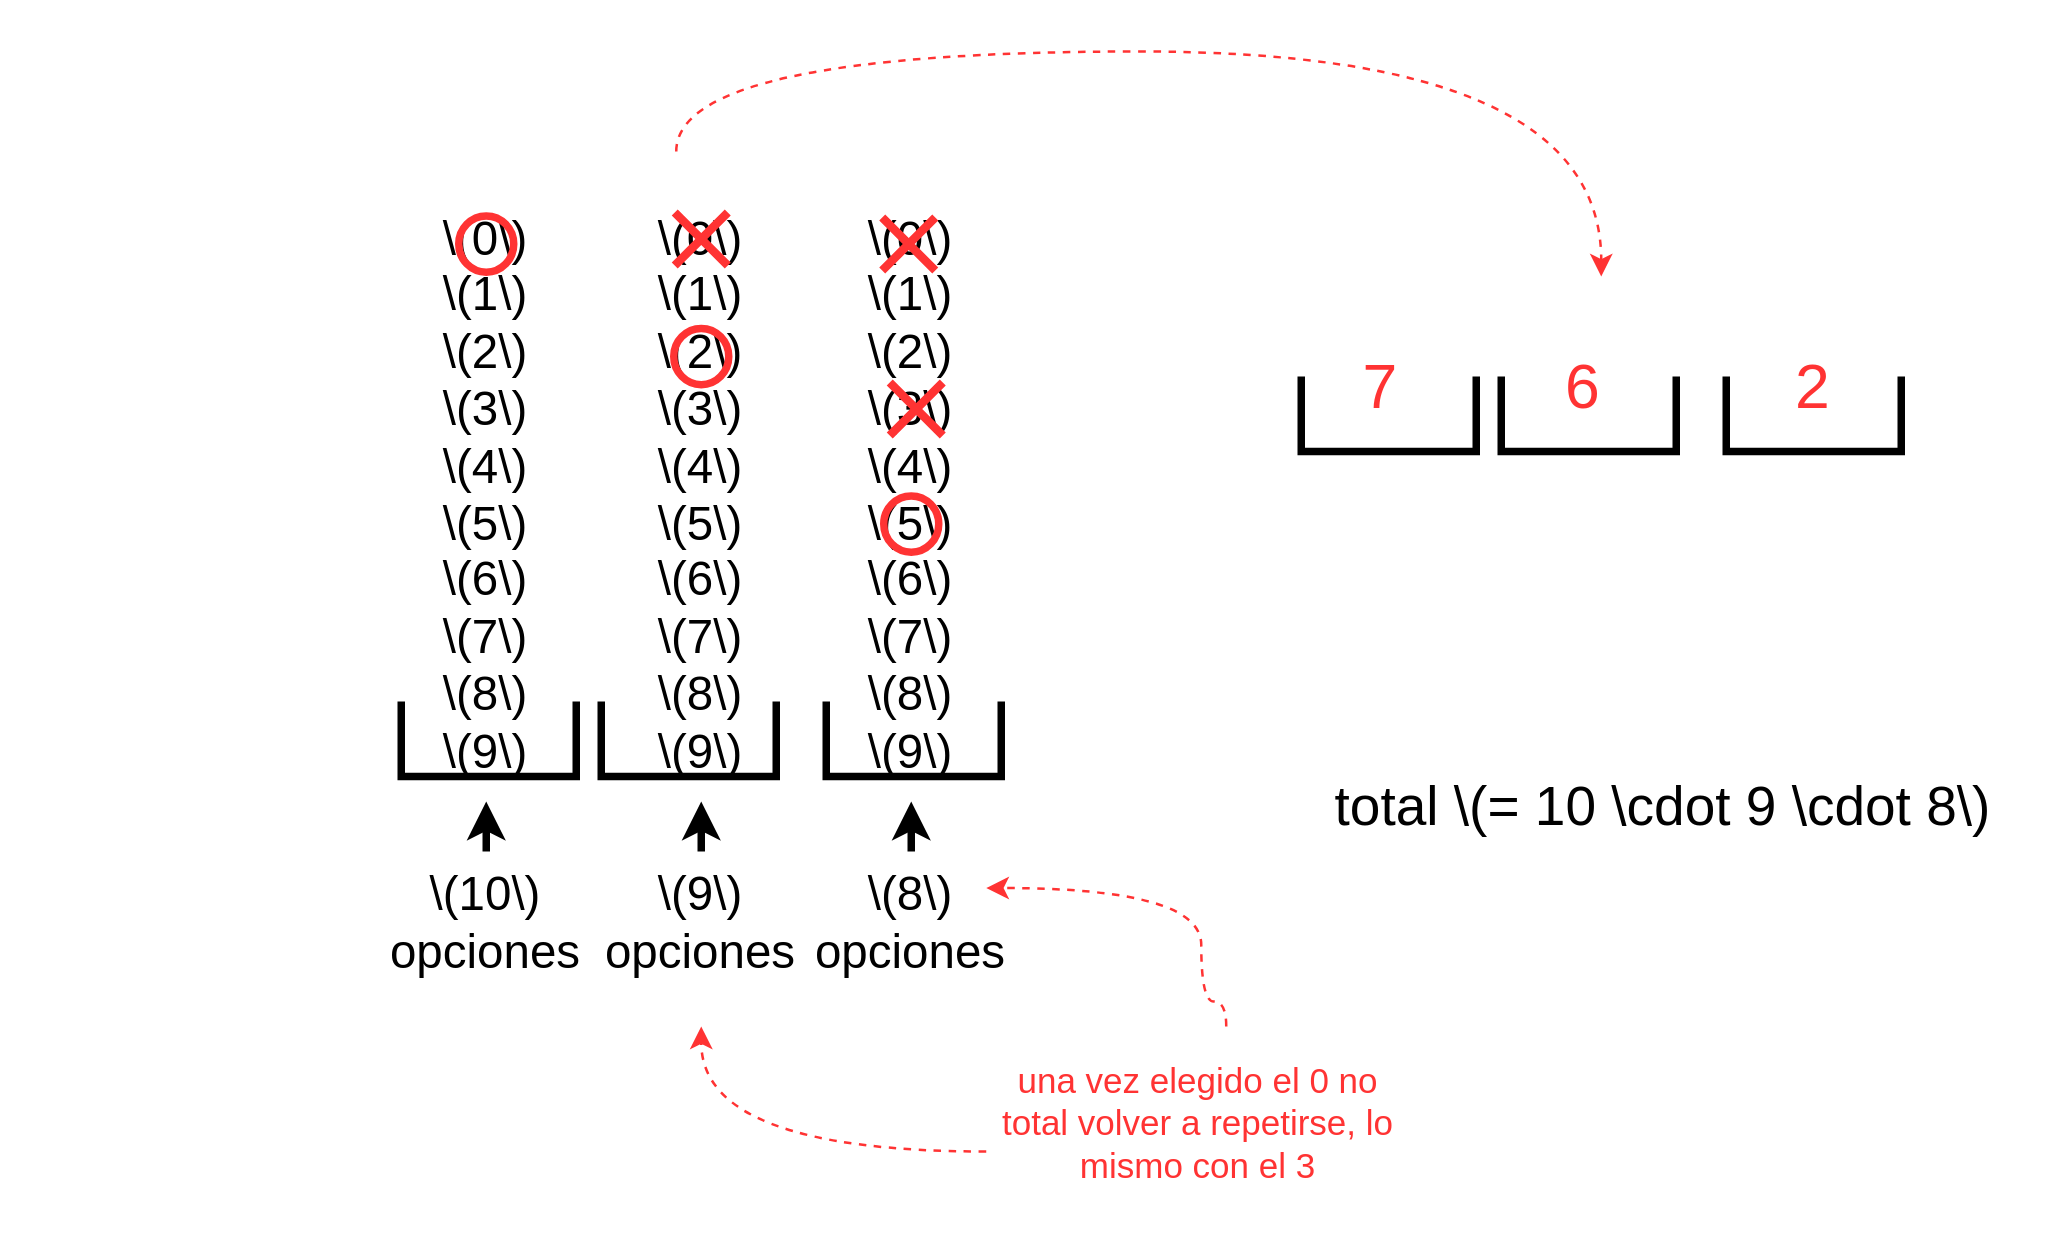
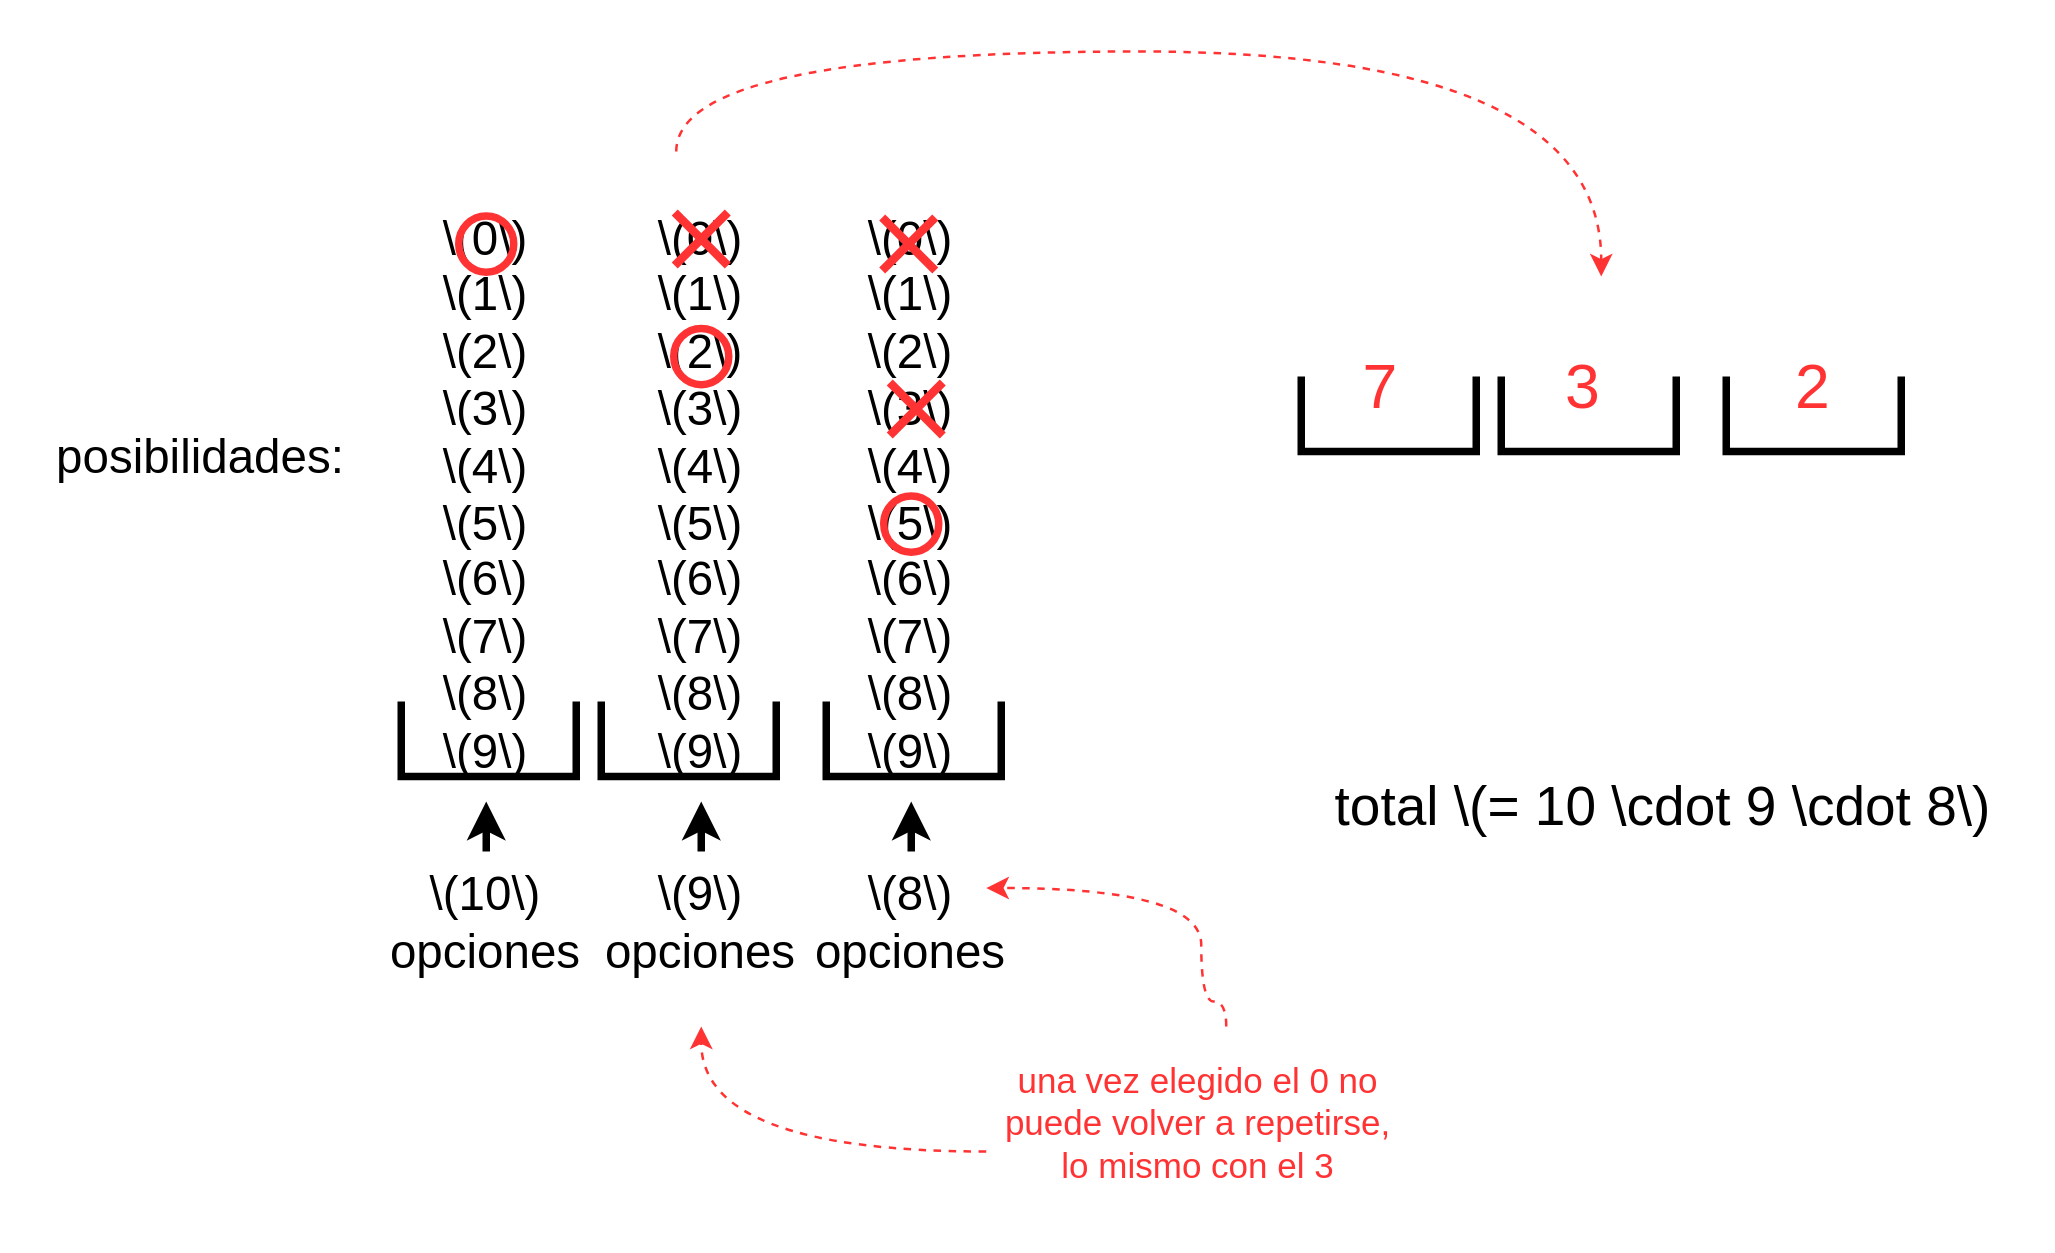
  <mxCell id="0" />
  <mxCell id="1" parent="0" />
  <mxCell id="2" value="" style="endArrow=none;html=1;rounded=0;edgeStyle=orthogonalEdgeStyle;strokeWidth=3;" edge="1" parent="1"><mxGeometry width="50" height="50" relative="1" as="geometry"><mxPoint x="230" y="280" as="sourcePoint" /><mxPoint x="160" y="280" as="targetPoint" /><Array as="points"><mxPoint x="230" y="310" /><mxPoint x="160" y="310" /><mxPoint x="160" y="280" /></Array></mxGeometry></mxCell>
  <mxCell id="3" value="&lt;font style=&quot;font-size: 19px&quot;&gt;\(0\)&lt;br&gt;\(1\)&lt;br&gt;\(2\)&lt;br&gt;\(3\)&lt;br&gt;\(4\)&lt;br&gt;\(5\)&lt;br&gt;\(6\)&lt;br&gt;\(7\)&lt;br&gt;\(8\)&lt;br&gt;\(9\)&lt;/font&gt;" style="text;html=1;strokeColor=none;fillColor=none;align=center;verticalAlign=middle;whiteSpace=wrap;rounded=0;" vertex="1" parent="1"><mxGeometry x="164" y="128" width="60" height="140" as="geometry" /></mxCell>
  <mxCell id="4" value="" style="endArrow=none;html=1;rounded=0;edgeStyle=orthogonalEdgeStyle;strokeWidth=3;" edge="1" parent="1"><mxGeometry width="50" height="50" relative="1" as="geometry"><mxPoint x="310" y="280" as="sourcePoint" /><mxPoint x="240" y="280" as="targetPoint" /><Array as="points"><mxPoint x="310" y="310" /><mxPoint x="240" y="310" /><mxPoint x="240" y="280" /></Array></mxGeometry></mxCell>
  <mxCell id="5" value="&lt;font style=&quot;font-size: 19px&quot;&gt;\(0\)&lt;br&gt;\(1\)&lt;br&gt;\(2\)&lt;br&gt;\(3\)&lt;br&gt;\(4\)&lt;br&gt;\(5\)&lt;br&gt;\(6\)&lt;br&gt;\(7\)&lt;br&gt;\(8\)&lt;br&gt;\(9\)&lt;/font&gt;" style="text;html=1;strokeColor=none;fillColor=none;align=center;verticalAlign=middle;whiteSpace=wrap;rounded=0;" vertex="1" parent="1"><mxGeometry x="250" y="128" width="60" height="140" as="geometry" /></mxCell>
  <mxCell id="6" style="edgeStyle=orthogonalEdgeStyle;rounded=0;orthogonalLoop=1;jettySize=auto;html=1;strokeWidth=3;" edge="1" parent="1" source="7"><mxGeometry relative="1" as="geometry"><mxPoint x="280" y="320" as="targetPoint" /></mxGeometry></mxCell>
  <mxCell id="7" value="&lt;font style=&quot;font-size: 19px&quot;&gt;\(9\) opciones&lt;/font&gt;" style="text;html=1;strokeColor=none;fillColor=none;align=center;verticalAlign=middle;whiteSpace=wrap;rounded=0;" vertex="1" parent="1"><mxGeometry x="250" y="340" width="60" height="58.5" as="geometry" /></mxCell>
  <mxCell id="8" style="edgeStyle=orthogonalEdgeStyle;rounded=0;orthogonalLoop=1;jettySize=auto;html=1;strokeWidth=3;" edge="1" parent="1" source="9"><mxGeometry relative="1" as="geometry"><mxPoint x="194" y="320" as="targetPoint" /></mxGeometry></mxCell>
  <mxCell id="9" value="&lt;font style=&quot;font-size: 19px&quot;&gt;\(10\) opciones&lt;/font&gt;" style="text;html=1;strokeColor=none;fillColor=none;align=center;verticalAlign=middle;whiteSpace=wrap;rounded=0;" vertex="1" parent="1"><mxGeometry x="164" y="340" width="60" height="58.5" as="geometry" /></mxCell>
  <mxCell id="10" value="" style="endArrow=none;html=1;rounded=0;edgeStyle=orthogonalEdgeStyle;strokeWidth=3;" edge="1" parent="1"><mxGeometry width="50" height="50" relative="1" as="geometry"><mxPoint x="400" y="280" as="sourcePoint" /><mxPoint x="330" y="280" as="targetPoint" /><Array as="points"><mxPoint x="400" y="310" /><mxPoint x="330" y="310" /><mxPoint x="330" y="280" /></Array></mxGeometry></mxCell>
  <mxCell id="11" value="&lt;font style=&quot;font-size: 19px&quot;&gt;\(0\)&lt;br&gt;\(1\)&lt;br&gt;\(2\)&lt;br&gt;\(3\)&lt;br&gt;\(4\)&lt;br&gt;\(5\)&lt;br&gt;\(6\)&lt;br&gt;\(7\)&lt;br&gt;\(8\)&lt;br&gt;\(9\)&lt;/font&gt;" style="text;html=1;strokeColor=none;fillColor=none;align=center;verticalAlign=middle;whiteSpace=wrap;rounded=0;" vertex="1" parent="1"><mxGeometry x="334" y="128" width="60" height="140" as="geometry" /></mxCell>
  <mxCell id="12" style="edgeStyle=orthogonalEdgeStyle;rounded=0;orthogonalLoop=1;jettySize=auto;html=1;strokeWidth=3;" edge="1" parent="1" source="13"><mxGeometry relative="1" as="geometry"><mxPoint x="364" y="320" as="targetPoint" /></mxGeometry></mxCell>
  <mxCell id="13" value="&lt;font style=&quot;font-size: 19px&quot;&gt;\(8\) opciones&lt;/font&gt;" style="text;html=1;strokeColor=none;fillColor=none;align=center;verticalAlign=middle;whiteSpace=wrap;rounded=0;" vertex="1" parent="1"><mxGeometry x="334" y="340" width="60" height="58.5" as="geometry" /></mxCell>
  <mxCell id="14" value="" style="endArrow=none;html=1;rounded=0;edgeStyle=orthogonalEdgeStyle;strokeWidth=3;" edge="1" parent="1"><mxGeometry width="50" height="50" relative="1" as="geometry"><mxPoint x="590" y="150" as="sourcePoint" /><mxPoint x="520" y="150" as="targetPoint" /><Array as="points"><mxPoint x="590" y="180" /><mxPoint x="520" y="180" /><mxPoint x="520" y="150" /></Array></mxGeometry></mxCell>
  <mxCell id="15" value="" style="endArrow=none;html=1;rounded=0;edgeStyle=orthogonalEdgeStyle;strokeWidth=3;" edge="1" parent="1"><mxGeometry width="50" height="50" relative="1" as="geometry"><mxPoint x="670" y="150" as="sourcePoint" /><mxPoint x="600" y="150" as="targetPoint" /><Array as="points"><mxPoint x="670" y="180" /><mxPoint x="600" y="180" /><mxPoint x="600" y="150" /></Array></mxGeometry></mxCell>
  <mxCell id="16" value="" style="endArrow=none;html=1;rounded=0;edgeStyle=orthogonalEdgeStyle;strokeWidth=3;" edge="1" parent="1"><mxGeometry width="50" height="50" relative="1" as="geometry"><mxPoint x="760" y="150" as="sourcePoint" /><mxPoint x="690" y="150" as="targetPoint" /><Array as="points"><mxPoint x="760" y="180" /><mxPoint x="690" y="180" /><mxPoint x="690" y="150" /></Array></mxGeometry></mxCell>
  <mxCell id="17" value="" style="shape=cross;whiteSpace=wrap;html=1;fillColor=#FF3333;strokeColor=none;rotation=45;size=0.113;" vertex="1" parent="1"><mxGeometry x="265" y="80" width="30" height="30" as="geometry" /></mxCell>
  <mxCell id="18" value="&lt;font style=&quot;font-size: 25px&quot; color=&quot;#ff3333&quot;&gt;7&lt;/font&gt;" style="text;html=1;strokeColor=none;fillColor=none;align=center;verticalAlign=middle;whiteSpace=wrap;rounded=0;" vertex="1" parent="1"><mxGeometry x="522" y="124" width="60" height="58.5" as="geometry" /></mxCell>
  <mxCell id="19" value="" style="ellipse;whiteSpace=wrap;html=1;fillColor=none;strokeColor=#FF3333;strokeWidth=3;" vertex="1" parent="1"><mxGeometry x="183" y="85.75" width="22" height="22.5" as="geometry" /></mxCell>
- <mxCell id="20" value="&lt;font color=&quot;#ff3333&quot;&gt;&lt;span style=&quot;font-size: 25px&quot;&gt;6&lt;/span&gt;&lt;/font&gt;" style="text;html=1;strokeColor=none;fillColor=none;align=center;verticalAlign=middle;whiteSpace=wrap;rounded=0;" vertex="1" parent="1"><mxGeometry x="603" y="124" width="60" height="58.5" as="geometry" /></mxCell>
+ <mxCell id="20" value="&lt;font color=&quot;#ff3333&quot;&gt;&lt;span style=&quot;font-size: 25px&quot;&gt;3&lt;/span&gt;&lt;/font&gt;" style="text;html=1;strokeColor=none;fillColor=none;align=center;verticalAlign=middle;whiteSpace=wrap;rounded=0;" vertex="1" parent="1"><mxGeometry x="603" y="124" width="60" height="58.5" as="geometry" /></mxCell>
  <mxCell id="21" value="&lt;font color=&quot;#ff3333&quot;&gt;&lt;span style=&quot;font-size: 25px&quot;&gt;2&lt;/span&gt;&lt;/font&gt;" style="text;html=1;strokeColor=none;fillColor=none;align=center;verticalAlign=middle;whiteSpace=wrap;rounded=0;" vertex="1" parent="1"><mxGeometry x="695" y="124" width="60" height="58.5" as="geometry" /></mxCell>
  <mxCell id="22" value="" style="shape=cross;whiteSpace=wrap;html=1;fillColor=#FF3333;strokeColor=none;rotation=45;size=0.113;" vertex="1" parent="1"><mxGeometry x="348" y="82" width="30" height="30" as="geometry" /></mxCell>
  <mxCell id="23" value="" style="shape=cross;whiteSpace=wrap;html=1;fillColor=#FF3333;strokeColor=none;rotation=45;size=0.113;" vertex="1" parent="1"><mxGeometry x="351" y="148" width="30" height="30" as="geometry" /></mxCell>
  <mxCell id="24" value="" style="ellipse;whiteSpace=wrap;html=1;fillColor=none;strokeColor=#FF3333;strokeWidth=3;" vertex="1" parent="1"><mxGeometry x="269" y="130.75" width="22" height="22.5" as="geometry" /></mxCell>
  <mxCell id="25" value="" style="ellipse;whiteSpace=wrap;html=1;fillColor=none;strokeColor=#FF3333;strokeWidth=3;" vertex="1" parent="1"><mxGeometry x="353" y="197.75" width="22" height="22.5" as="geometry" /></mxCell>
  <mxCell id="26" value="" style="curved=1;endArrow=classic;html=1;rounded=0;edgeStyle=orthogonalEdgeStyle;dashed=1;strokeColor=#FF3333;" edge="1" parent="1"><mxGeometry width="50" height="50" relative="1" as="geometry"><mxPoint x="270" y="60" as="sourcePoint" /><mxPoint x="640" y="110" as="targetPoint" /><Array as="points"><mxPoint x="270" y="20" /><mxPoint x="640" y="20" /></Array></mxGeometry></mxCell>
- <mxCell id="28" value="&lt;font style=&quot;font-size: 14px&quot; color=&quot;#ff3333&quot;&gt;una vez elegido el 0 no total volver a repetirse, lo mismo con el 3&lt;/font&gt;" style="text;html=1;strokeColor=none;fillColor=none;align=center;verticalAlign=middle;whiteSpace=wrap;rounded=0;" vertex="1" parent="1"><mxGeometry x="394" y="420" width="170" height="58.5" as="geometry" /></mxCell>
+ <mxCell id="27" value="&lt;font style=&quot;font-size: 19px&quot;&gt;posibilidades:&lt;/font&gt;" style="text;html=1;strokeColor=none;fillColor=none;align=center;verticalAlign=middle;whiteSpace=wrap;rounded=0;" vertex="1" parent="1"><mxGeometry x="20" y="153.25" width="120" height="58.5" as="geometry" /></mxCell>
+ <mxCell id="28" value="&lt;font style=&quot;font-size: 14px&quot; color=&quot;#ff3333&quot;&gt;una vez elegido el 0 no puede volver a repetirse, lo mismo con el 3&lt;/font&gt;" style="text;html=1;strokeColor=none;fillColor=none;align=center;verticalAlign=middle;whiteSpace=wrap;rounded=0;" vertex="1" parent="1"><mxGeometry x="394" y="420" width="170" height="58.5" as="geometry" /></mxCell>
  <mxCell id="29" value="" style="curved=1;endArrow=classic;html=1;rounded=0;edgeStyle=orthogonalEdgeStyle;dashed=1;strokeColor=#FF3333;" edge="1" parent="1" source="28"><mxGeometry width="50" height="50" relative="1" as="geometry"><mxPoint x="179" y="500" as="sourcePoint" /><mxPoint x="280" y="410" as="targetPoint" /><Array as="points"><mxPoint x="280" y="460" /></Array></mxGeometry></mxCell>
  <mxCell id="30" value="" style="curved=1;endArrow=classic;html=1;rounded=0;edgeStyle=orthogonalEdgeStyle;dashed=1;strokeColor=#FF3333;entryX=1;entryY=0.25;entryDx=0;entryDy=0;" edge="1" parent="1" target="13"><mxGeometry width="50" height="50" relative="1" as="geometry"><mxPoint x="490" y="410" as="sourcePoint" /><mxPoint x="450" y="350" as="targetPoint" /><Array as="points"><mxPoint x="490" y="400" /><mxPoint x="480" y="400" /><mxPoint x="480" y="355" /></Array></mxGeometry></mxCell>
  <mxCell id="31" value="&lt;font style=&quot;font-size: 22px&quot;&gt;total \(= 10 \cdot 9 \cdot 8\)&lt;/font&gt;" style="text;html=1;strokeColor=none;fillColor=none;align=center;verticalAlign=middle;whiteSpace=wrap;rounded=0;" vertex="1" parent="1"><mxGeometry x="530" y="268" width="270" height="110" as="geometry" /></mxCell>
